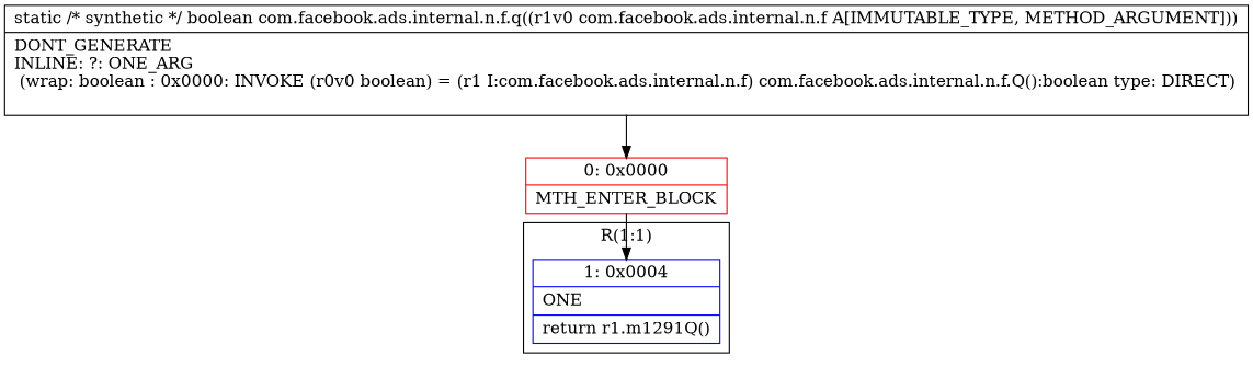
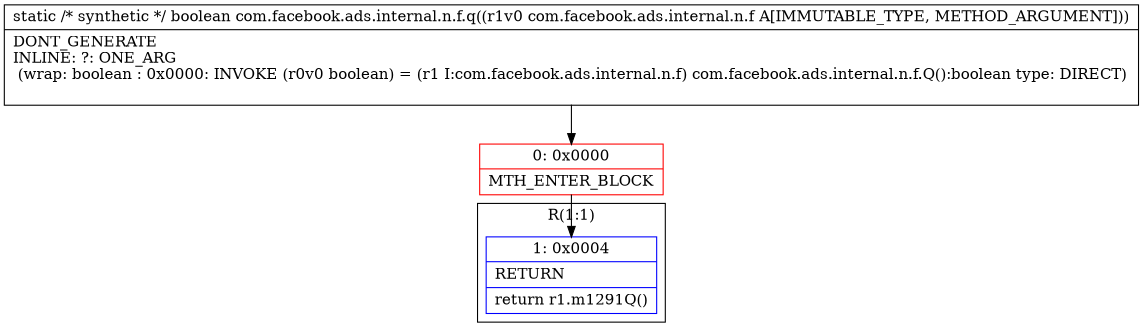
  digraph {
    node [shape=record]
-   n1 [color=blue label="{1\:\ 0x0004|ONE\l|return r1.m1291Q()\l}"]
+   n1 [color=blue label="{1\:\ 0x0004|RETURN\l|return r1.m1291Q()\l}"]
    n2 [color=red label="{0\:\ 0x0000|MTH_ENTER_BLOCK\l}"]
    n3 [label="{static \/* synthetic *\/ boolean com.facebook.ads.internal.n.f.q((r1v0 com.facebook.ads.internal.n.f A[IMMUTABLE_TYPE, METHOD_ARGUMENT]))  | DONT_GENERATE\lINLINE: ?: ONE_ARG  \l  (wrap: boolean : 0x0000: INVOKE  (r0v0 boolean) = (r1 I:com.facebook.ads.internal.n.f) com.facebook.ads.internal.n.f.Q():boolean type: DIRECT)\l\l}"]
    subgraph cluster_1 {
      label="R(1:1)"
      n1
    }
    n2 -> n1
    n3 -> n2
  }
